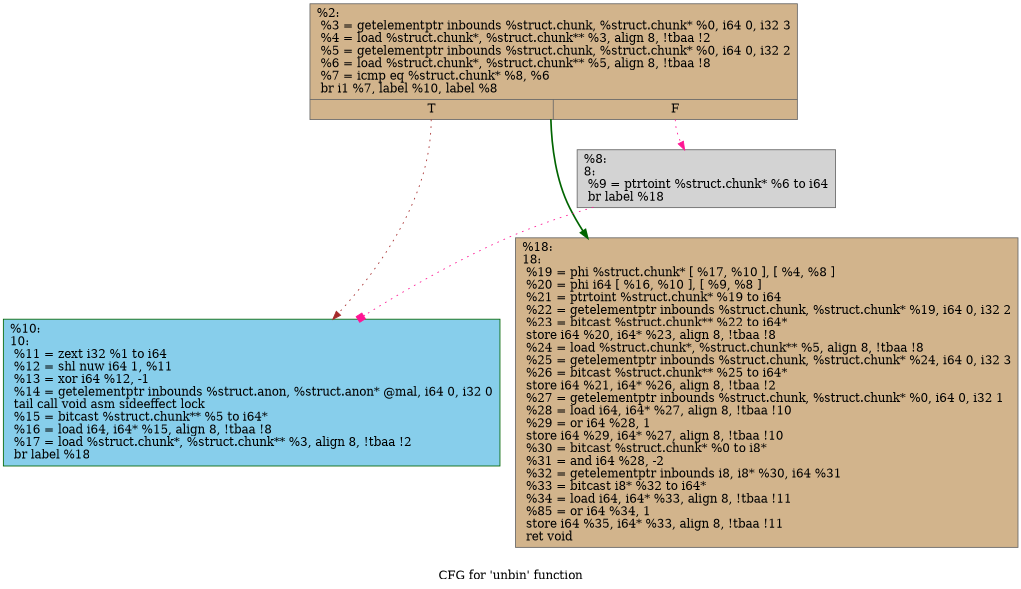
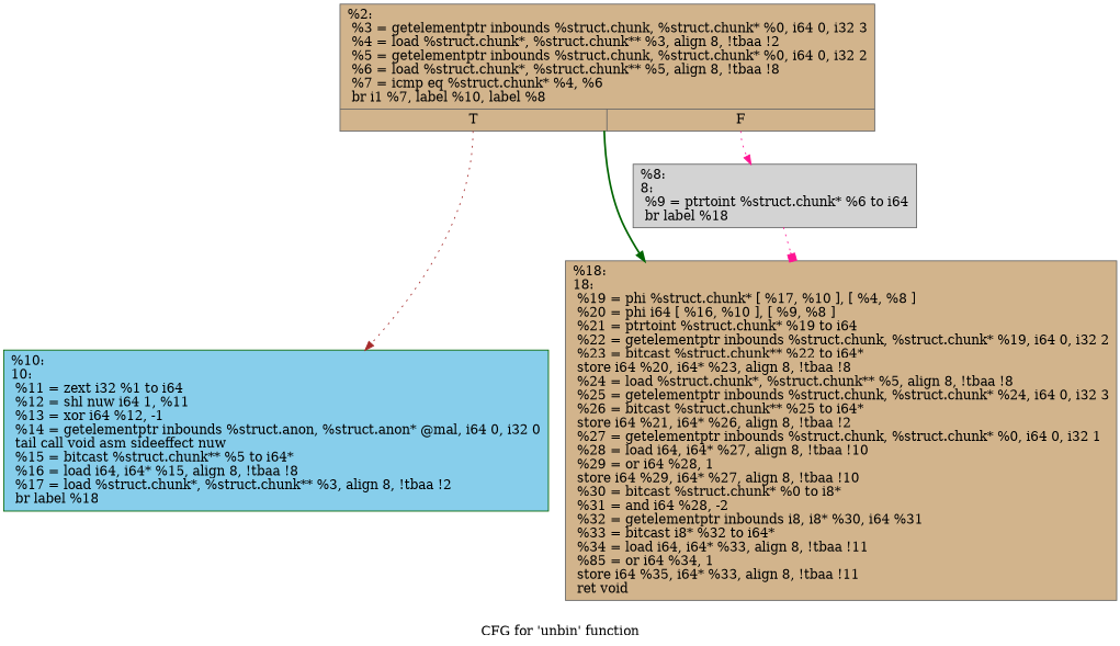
  digraph {
    fontname="DejaVu Serif"
    label="CFG for 'unbin' function"
    node [color=gray40 fillcolor=tan fontname="DejaVu Serif" shape=record style=filled]
    edge [arrowhead=normal color=deeppink fontname="DejaVu Serif" style=dotted]
-   n1 [label="{%2:\l  %3 = getelementptr inbounds %struct.chunk, %struct.chunk* %0, i64 0, i32 3\l  %4 = load %struct.chunk*, %struct.chunk** %3, align 8, !tbaa !2\l  %5 = getelementptr inbounds %struct.chunk, %struct.chunk* %0, i64 0, i32 2\l  %6 = load %struct.chunk*, %struct.chunk** %5, align 8, !tbaa !8\l  %7 = icmp eq %struct.chunk* %8, %6\l  br i1 %7, label %10, label %8\l|{<s0>T|<s1>F}}"]
-   n2 [color=darkgreen fillcolor=skyblue label="{%10:\l10:                                               \l  %11 = zext i32 %1 to i64\l  %12 = shl nuw i64 1, %11\l  %13 = xor i64 %12, -1\l  %14 = getelementptr inbounds %struct.anon, %struct.anon* @mal, i64 0, i32 0\l  tail call void asm sideeffect lock \l  %15 = bitcast %struct.chunk** %5 to i64*\l  %16 = load i64, i64* %15, align 8, !tbaa !8\l  %17 = load %struct.chunk*, %struct.chunk** %3, align 8, !tbaa !2\l  br label %18\l}"]
+   n1 [label="{%2:\l  %3 = getelementptr inbounds %struct.chunk, %struct.chunk* %0, i64 0, i32 3\l  %4 = load %struct.chunk*, %struct.chunk** %3, align 8, !tbaa !2\l  %5 = getelementptr inbounds %struct.chunk, %struct.chunk* %0, i64 0, i32 2\l  %6 = load %struct.chunk*, %struct.chunk** %5, align 8, !tbaa !8\l  %7 = icmp eq %struct.chunk* %4, %6\l  br i1 %7, label %10, label %8\l|{<s0>T|<s1>F}}"]
+   n2 [color=darkgreen fillcolor=skyblue label="{%10:\l10:                                               \l  %11 = zext i32 %1 to i64\l  %12 = shl nuw i64 1, %11\l  %13 = xor i64 %12, -1\l  %14 = getelementptr inbounds %struct.anon, %struct.anon* @mal, i64 0, i32 0\l  tail call void asm sideeffect nuw \l  %15 = bitcast %struct.chunk** %5 to i64*\l  %16 = load i64, i64* %15, align 8, !tbaa !8\l  %17 = load %struct.chunk*, %struct.chunk** %3, align 8, !tbaa !2\l  br label %18\l}"]
    n3 [fillcolor=lightgrey label="{%8:\l8:                                                \l  %9 = ptrtoint %struct.chunk* %6 to i64\l  br label %18\l}"]
    n4 [label="{%18:\l18:                                               \l  %19 = phi %struct.chunk* [ %17, %10 ], [ %4, %8 ]\l  %20 = phi i64 [ %16, %10 ], [ %9, %8 ]\l  %21 = ptrtoint %struct.chunk* %19 to i64\l  %22 = getelementptr inbounds %struct.chunk, %struct.chunk* %19, i64 0, i32 2\l  %23 = bitcast %struct.chunk** %22 to i64*\l  store i64 %20, i64* %23, align 8, !tbaa !8\l  %24 = load %struct.chunk*, %struct.chunk** %5, align 8, !tbaa !8\l  %25 = getelementptr inbounds %struct.chunk, %struct.chunk* %24, i64 0, i32 3\l  %26 = bitcast %struct.chunk** %25 to i64*\l  store i64 %21, i64* %26, align 8, !tbaa !2\l  %27 = getelementptr inbounds %struct.chunk, %struct.chunk* %0, i64 0, i32 1\l  %28 = load i64, i64* %27, align 8, !tbaa !10\l  %29 = or i64 %28, 1\l  store i64 %29, i64* %27, align 8, !tbaa !10\l  %30 = bitcast %struct.chunk* %0 to i8*\l  %31 = and i64 %28, -2\l  %32 = getelementptr inbounds i8, i8* %30, i64 %31\l  %33 = bitcast i8* %32 to i64*\l  %34 = load i64, i64* %33, align 8, !tbaa !11\l  %85 = or i64 %34, 1\l  store i64 %35, i64* %33, align 8, !tbaa !11\l  ret void\l}"]
    n1 -> n2 [color=brown tailport=s0]
    n1 -> n3 [tailport=s1]
    n1 -> n4 [color=darkgreen style=bold]
-   n3 -> n2 [arrowhead=box]
+   n3 -> n4 [arrowhead=box]
  }
